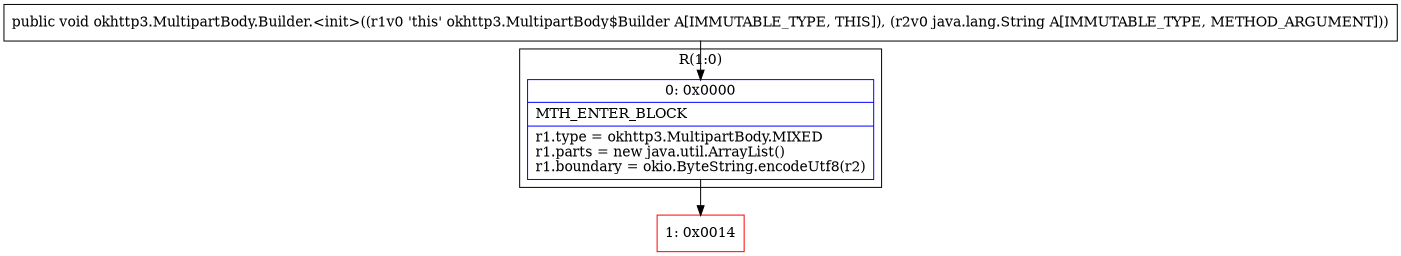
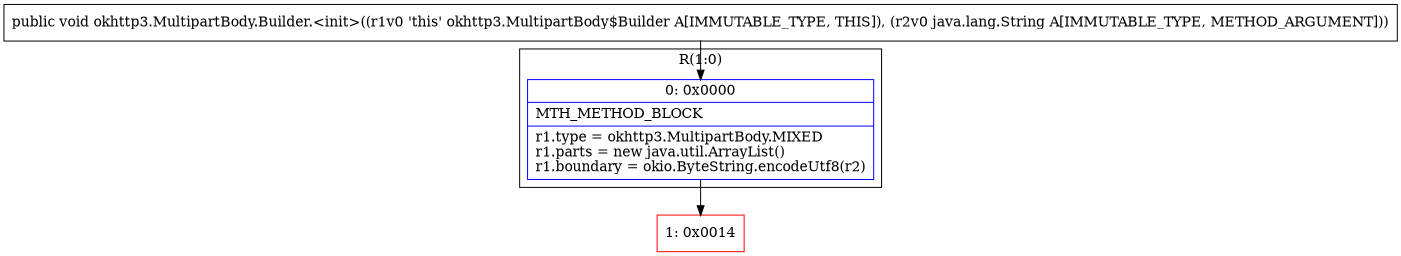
  digraph {
    node [shape=record]
-   n1 [color=blue label="{0\:\ 0x0000|MTH_ENTER_BLOCK\l|r1.type = okhttp3.MultipartBody.MIXED\lr1.parts = new java.util.ArrayList()\lr1.boundary = okio.ByteString.encodeUtf8(r2)\l}"]
+   n1 [color=blue label="{0\:\ 0x0000|MTH_METHOD_BLOCK\l|r1.type = okhttp3.MultipartBody.MIXED\lr1.parts = new java.util.ArrayList()\lr1.boundary = okio.ByteString.encodeUtf8(r2)\l}"]
    n2 [color=red label="{1\:\ 0x0014}"]
    n3 [label="{public void okhttp3.MultipartBody.Builder.\<init\>((r1v0 'this' okhttp3.MultipartBody$Builder A[IMMUTABLE_TYPE, THIS]), (r2v0 java.lang.String A[IMMUTABLE_TYPE, METHOD_ARGUMENT])) }"]
    subgraph cluster_1 {
      label="R(1:0)"
      n1
    }
    n1 -> n2
    n3 -> n1
  }
